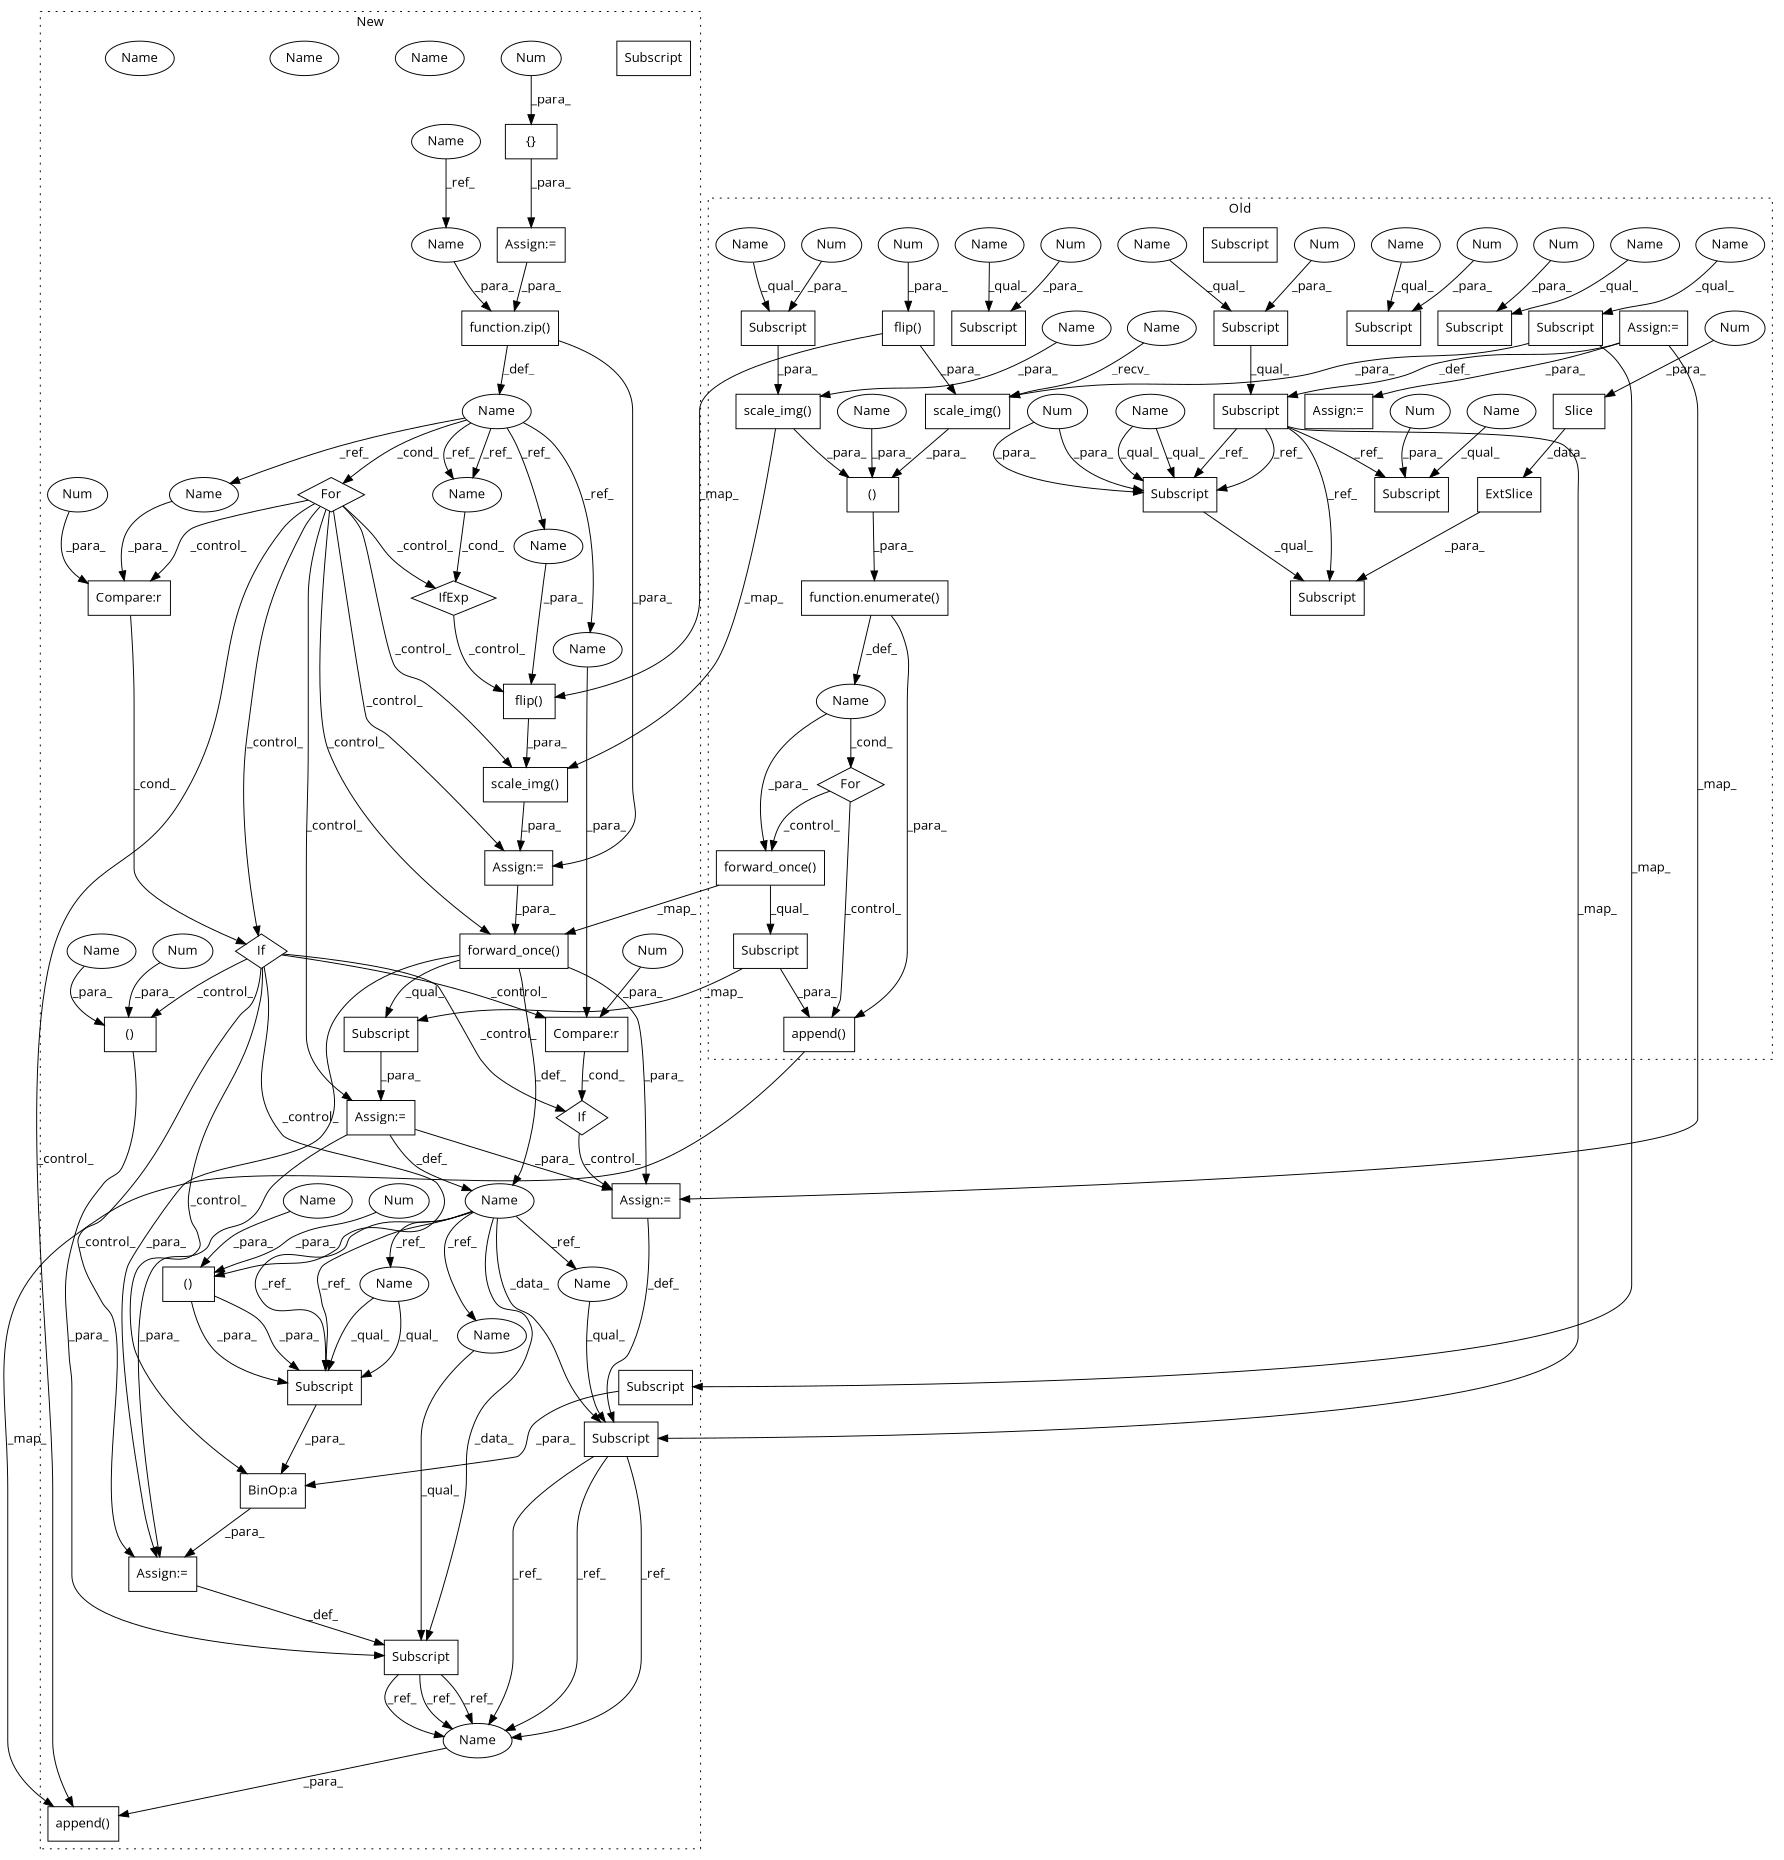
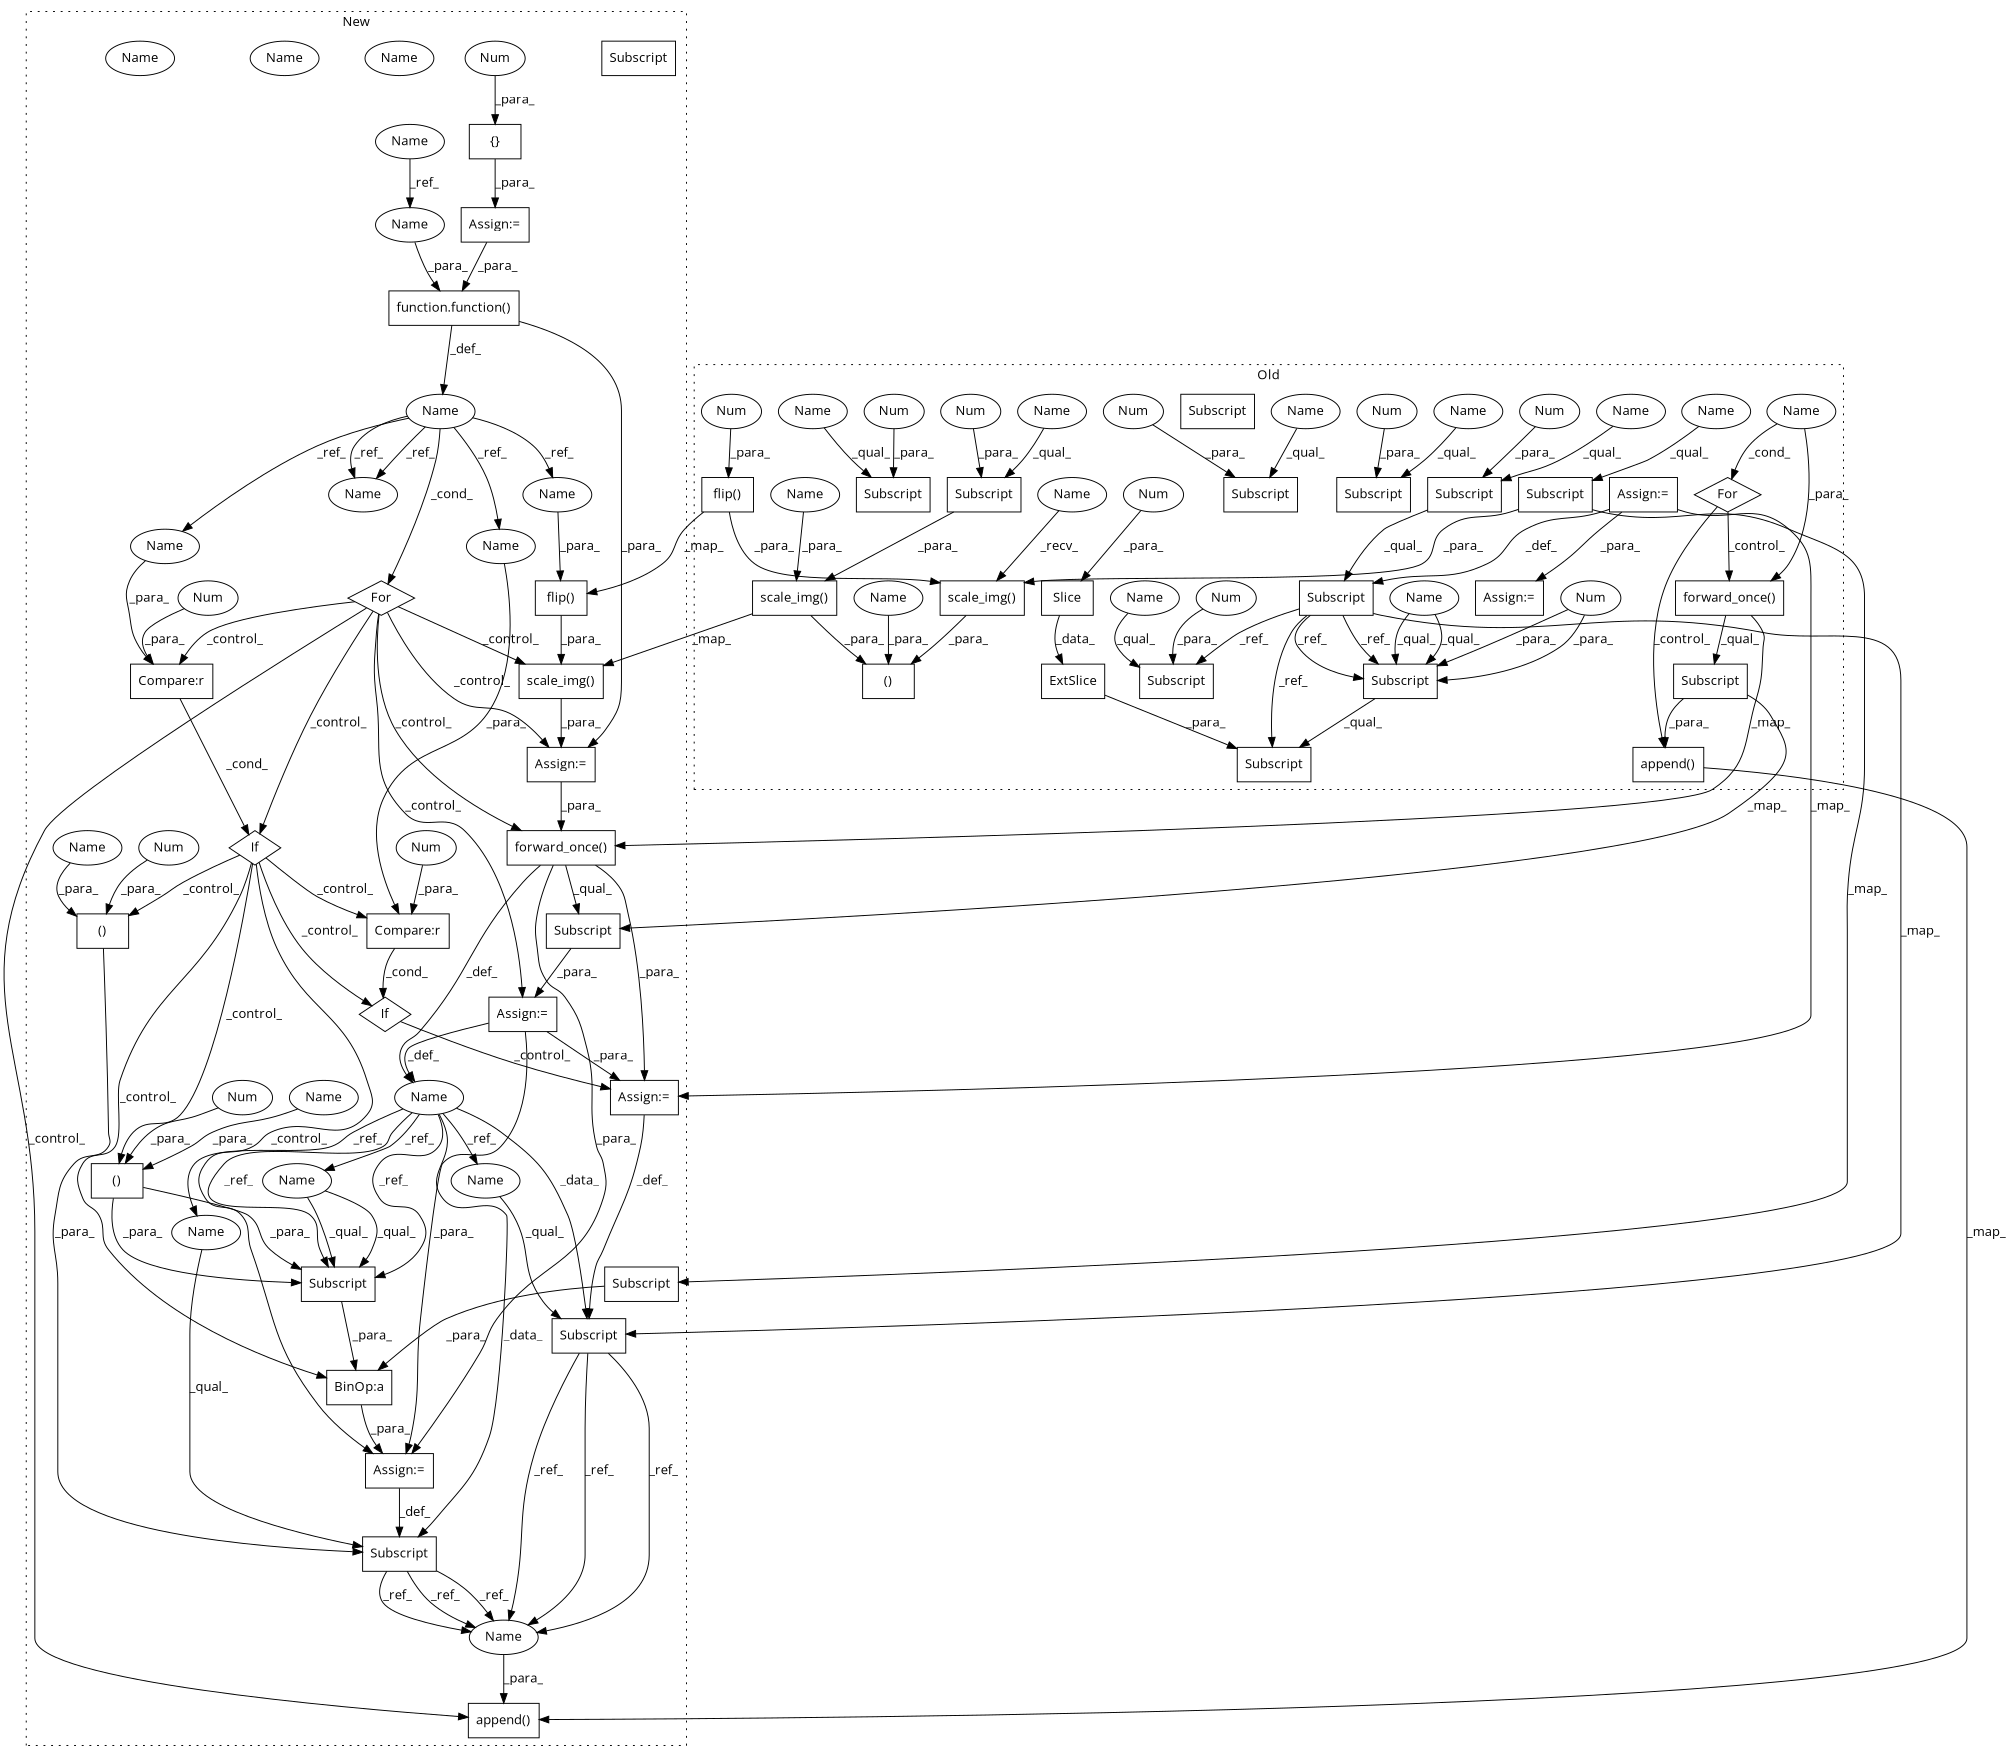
  digraph {
    fontname="Open Sans"
    node [a=87 fontname="Open Sans" l=1 s="4190,0" shape=box]
    edge [fontname="Open Sans"]
-   n1 [a=75 l="10,1" label="function.enumerate()" s="3689,3914"]
    n2 [a=107 l="4,119" label=For s="3676,3915" shape=diamond]
    n3 [a=63 l="24,0" label=Subscript s="4043,0"]
    n4 [a=54 l=165 label="()" s=3701]
    n5 [a=75 l="18,1" label="forward_once()" s="4043,4063"]
    n6 [a=75 l="22,1" label="scale_img()" s="3739,3776"]
    n7 [a=63 l="4,0" label=Subscript s="3772,0"]
    n8 [a=75 l="22,1" label="scale_img()" s="3836,3865"]
    n9 [a=63 l="4,0" label=Subscript s="3861,0"]
    n10 [a=63 l="4,0" label=Subscript s="4099,0"]
    n11 [l=2 label=Name s=3683 shape=ellipse]
    n12 [a=75 l="7,1" label="flip()" s="3761,3769"]
    n13 [a=76 label=Num s=4101 shape=ellipse]
    n14 [a=76 label=Num s=3768 shape=ellipse]
    n15 [a=76 label=Num s=3863 shape=ellipse]
    n16 [a=75 l="9,1" label="append()" s="4034,4067"]
    n17 [a=63 l="4,0" label=Subscript s="4125,0"]
    n18 [a=63 l="12,0" label=Subscript s="4125,0"]
    n19 [a=76 label=Num s=4127 shape=ellipse]
    n20 [a=63 l="4,0" label=Subscript s="4154,0"]
    n21 [a=76 label=Num s=4156 shape=ellipse]
    n22 [a=63 l="4,0" label=Subscript s="4082,0"]
    n23 [a=76 label=Num s=4084 shape=ellipse]
    n24 [a=63 l="13,0" label=Subscript]
    n25 [a=85 label=ExtSlice s=4190]
    n26 [a=63 l="4,0" label=Subscript s="4207,0"]
    n27 [a=80 label=Slice s=4200]
    n28 [a=63 l="4,0" label=Subscript]
    n29 [a=76 label=Num s=4201 shape=ellipse]
    n30 [a=76 label=Num s=4192 shape=ellipse]
    n31 [a=76 label=Num s=4209 shape=ellipse]
    n32 [a=68 l=3 label="Assign:=" s=4137]
    n33 [a=68 l=4 label="Assign:=" s=4203]
    n34 [label=Name s=4154 shape=ellipse]
    n35 [label=Name s=4190 shape=ellipse]
    n36 [label=Name s=4125 shape=ellipse]
    n37 [label=Name s=4082 shape=ellipse]
    n38 [l=11 label=Name s=3739 shape=ellipse]
    n39 [label=Name s=3700 shape=ellipse]
    n40 [label=Name s=3858 shape=ellipse]
    n41 [a=63 l="4,0" label=Subscript]
    n42 [label=Name s=4207 shape=ellipse]
    n43 [label=Name s=4099 shape=ellipse]
    n44 [label=Name s=3772 shape=ellipse]
    n45 [label=Name s=3861 shape=ellipse]
-   n46 [a=75 l="4,1" label="function.zip()" s="3758,3766"]
+   n46 [a=75 l="4,1" label="function.function()" s="3758,3766"]
    n47 [a=54 l=3 label="()" s=4107]
    n48 [a=68 l=3 label="Assign:=" s=3859]
    n49 [a=63 l="24,0" label=Subscript s="3862,0"]
    n50 [a=96 l="0,22" label=If s="4174,4181" shape=diamond]
    n51 [a=54 l=3 label="()" s=4134]
    n52 [a=96 l="3,22" label=If s="4069,4079" shape=diamond]
    n53 [a=82 l=3 label="BinOp:a" s=4125]
    n54 [a=63 l="10,0" label=Subscript s="4101,0"]
    n55 [a=59 l="1,0" label="{}" s="3664,3678"]
    n56 [a=63 l="10,0" label=Subscript s="4128,0"]
    n57 [a=75 l="18,1" label="forward_once()" s="3862,3882"]
    n58 [a=107 l="4,18" label=For s="3744,3767" shape=diamond]
    n59 [a=76 label=Num s=4136 shape=ellipse]
    n60 [a=76 label=Num s=3671 shape=ellipse]
    n61 [a=76 label=Num s=4109 shape=ellipse]
    n62 [a=40 l=7 label="Compare:r" s=4072]
    n63 [a=76 label=Num s=4078 shape=ellipse]
    n64 [a=40 l=7 label="Compare:r" s=4174]
-   n65 [a=51 l="4,6" label=IfExp s="3822,3828" shape=diamond]
    n66 [a=63 l="11,0" label=Subscript s="4114,0"]
    n67 [a=75 l="22,1" label="scale_img()" s="3790,3839"]
    n68 [label=Name s=3618 shape=ellipse]
    n69 [l=2 label=Name s=3752 shape=ellipse]
    n70 [l=2 label=Name s=3857 shape=ellipse]
    n71 [l=2 label=Name s=3826 shape=ellipse]
    n72 [a=75 l="7,1" label="flip()" s="3812,3821"]
    n73 [a=76 label=Num s=4180 shape=ellipse]
    n74 [a=68 l=3 label="Assign:=" s=4111]
    n75 [a=68 l=3 label="Assign:=" s=3661]
    n76 [a=68 l=3 label="Assign:=" s=3787]
    n77 [a=75 l="9,1" label="append()" s="4271,4282"]
    n78 [a=63 l="10,0" label=Subscript s="4203,0"]
    n79 [a=68 l=3 label="Assign:=" s=4213]
    n80 [label=Name s=3762 shape=ellipse]
    n81 [l=2 label=Name s=4280 shape=ellipse]
    n82 [l=3 label=Name s=4104 shape=ellipse]
    n83 [l=3 label=Name s=4131 shape=ellipse]
    n84 [l=2 label=Name s=4280 shape=ellipse]
    n85 [l=2 label=Name s=4174 shape=ellipse]
    n86 [l=2 label=Name s=3819 shape=ellipse]
    n87 [l=2 label=Name s=3826 shape=ellipse]
    n88 [l=2 label=Name s=4072 shape=ellipse]
    n89 [l=2 label=Name s=4203 shape=ellipse]
    n90 [l=2 label=Name s=4128 shape=ellipse]
    n91 [l=2 label=Name s=4101 shape=ellipse]
    n92 [a=63 l="10,0" label=Subscript s="4128,0"]
    n93 [l=2 label=Name s=4280 shape=ellipse]
    subgraph cluster_1 {
      label=Old
      style=dotted
-     n1
      n2
      n3
      n4
      n5
      n6
      n7
      n8
      n9
      n10
      n11
      n12
      n13
      n14
      n15
      n16
      n17
      n18
      n19
      n20
      n21
      n22
      n23
      n24
      n25
      n26
      n27
      n28
      n29
      n30
      n31
      n32
      n33
      n34
      n35
      n36
      n37
      n38
      n39
      n40
      n41
      n42
      n43
      n44
      n45
    }
    subgraph cluster_2 {
      label=New
      style=dotted
      n46
      n47
      n48
      n49
      n50
      n51
      n52
      n53
      n54
      n55
      n56
      n57
      n58
      n59
      n60
      n61
      n62
      n63
      n64
-     n65
      n66
      n67
      n68
      n69
      n70
      n71
      n72
      n73
      n74
      n75
      n76
      n77
      n78
      n79
      n80
      n81
      n82
      n83
      n84
      n85
      n86
      n87
      n88
      n89
      n90
      n91
      n92
      n93
    }
-   n1 -> n11 [label=_def_]
-   n1 -> n16 [label=_para_]
    n2 -> n5 [label=_control_]
    n2 -> n16 [label=_control_]
    n3 -> n16 [label=_para_]
    n3 -> n49 [label=_map_]
-   n4 -> n1 [label=_para_]
    n5 -> n3 [label=_qual_]
    n5 -> n57 [label=_map_]
    n6 -> n4 [label=_para_]
    n7 -> n6 [label=_para_]
    n7 -> n66 [label=_map_]
    n8 -> n4 [label=_para_]
    n8 -> n67 [label=_map_]
    n9 -> n8 [label=_para_]
    n11 -> n2 [label=_cond_]
    n11 -> n5 [label=_para_]
    n12 -> n6 [label=_para_]
    n12 -> n72 [label=_map_]
    n13 -> n10 [label=_para_]
    n14 -> n12 [label=_para_]
    n15 -> n9 [label=_para_]
    n16 -> n77 [label=_map_]
    n17 -> n18 [label=_qual_]
    n18 -> n24 [label=_ref_]
    n18 -> n26 [label=_ref_]
    n18 -> n41 [label=_ref_]
    n18 -> n41 [label=_ref_]
    n18 -> n78 [label=_map_]
    n19 -> n17 [label=_para_]
    n21 -> n20 [label=_para_]
    n23 -> n22 [label=_para_]
    n25 -> n24 [label=_para_]
    n27 -> n25 [label=_data_]
    n29 -> n27 [label=_para_]
    n30 -> n41 [label=_para_]
    n30 -> n41 [label=_para_]
    n31 -> n26 [label=_para_]
    n32 -> n18 [label=_def_]
    n32 -> n33 [label=_para_]
    n32 -> n79 [label=_map_]
    n34 -> n20 [label=_qual_]
    n35 -> n41 [label=_qual_]
    n35 -> n41 [label=_qual_]
    n36 -> n17 [label=_qual_]
    n37 -> n22 [label=_qual_]
    n38 -> n6 [label=_recv_]
    n39 -> n4 [label=_para_]
    n40 -> n8 [label=_para_]
    n41 -> n24 [label=_qual_]
    n42 -> n26 [label=_qual_]
    n43 -> n10 [label=_qual_]
    n44 -> n7 [label=_qual_]
    n45 -> n9 [label=_qual_]
    n46 -> n69 [label=_def_]
    n46 -> n76 [label=_para_]
    n47 -> n54 [label=_para_]
    n48 -> n70 [label=_def_]
    n48 -> n74 [label=_para_]
    n48 -> n79 [label=_para_]
    n49 -> n48 [label=_para_]
    n50 -> n79 [label=_control_]
    n51 -> n92 [label=_para_]
    n51 -> n92 [label=_para_]
    n52 -> n47 [label=_control_]
    n52 -> n50 [label=_control_]
    n52 -> n51 [label=_control_]
    n52 -> n53 [label=_control_]
    n52 -> n64 [label=_control_]
    n52 -> n74 [label=_control_]
    n53 -> n74 [label=_para_]
    n54 -> n93 [label=_ref_]
    n54 -> n93 [label=_ref_]
    n54 -> n93 [label=_ref_]
    n55 -> n75 [label=_para_]
    n57 -> n49 [label=_qual_]
    n57 -> n70 [label=_def_]
    n57 -> n74 [label=_para_]
    n57 -> n79 [label=_para_]
    n58 -> n48 [label=_control_]
    n58 -> n52 [label=_control_]
    n58 -> n57 [label=_control_]
    n58 -> n62 [label=_control_]
-   n58 -> n65 [label=_control_]
    n58 -> n67 [label=_control_]
    n58 -> n76 [label=_control_]
    n58 -> n77 [label=_control_]
    n59 -> n51 [label=_para_]
    n60 -> n55 [label=_para_]
    n61 -> n47 [label=_para_]
    n62 -> n52 [label=_cond_]
    n63 -> n62 [label=_para_]
    n64 -> n50 [label=_cond_]
-   n65 -> n72 [label=_control_]
    n66 -> n53 [label=_para_]
    n67 -> n76 [label=_para_]
    n68 -> n80 [label=_ref_]
    n69 -> n58 [label=_cond_]
    n69 -> n85 [label=_ref_]
    n69 -> n86 [label=_ref_]
    n69 -> n87 [label=_ref_]
    n69 -> n87 [label=_ref_]
    n69 -> n88 [label=_ref_]
    n70 -> n54 [label=_data_]
    n70 -> n78 [label=_data_]
    n70 -> n89 [label=_ref_]
    n70 -> n90 [label=_ref_]
    n70 -> n91 [label=_ref_]
    n70 -> n92 [label=_ref_]
    n70 -> n92 [label=_ref_]
    n72 -> n67 [label=_para_]
    n73 -> n64 [label=_para_]
    n74 -> n54 [label=_def_]
    n75 -> n46 [label=_para_]
    n76 -> n57 [label=_para_]
    n78 -> n93 [label=_ref_]
    n78 -> n93 [label=_ref_]
    n78 -> n93 [label=_ref_]
    n79 -> n78 [label=_def_]
    n80 -> n46 [label=_para_]
    n82 -> n47 [label=_para_]
    n83 -> n51 [label=_para_]
    n85 -> n64 [label=_para_]
    n86 -> n72 [label=_para_]
-   n87 -> n65 [label=_cond_]
    n88 -> n62 [label=_para_]
    n89 -> n78 [label=_qual_]
    n90 -> n92 [label=_qual_]
    n90 -> n92 [label=_qual_]
    n91 -> n54 [label=_qual_]
    n92 -> n53 [label=_para_]
    n93 -> n77 [label=_para_]
  }
